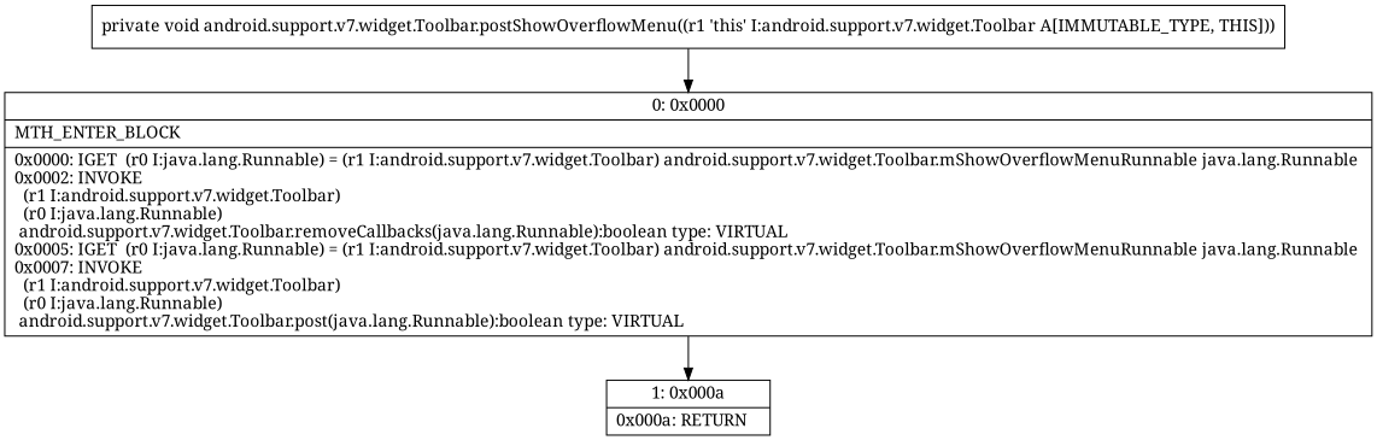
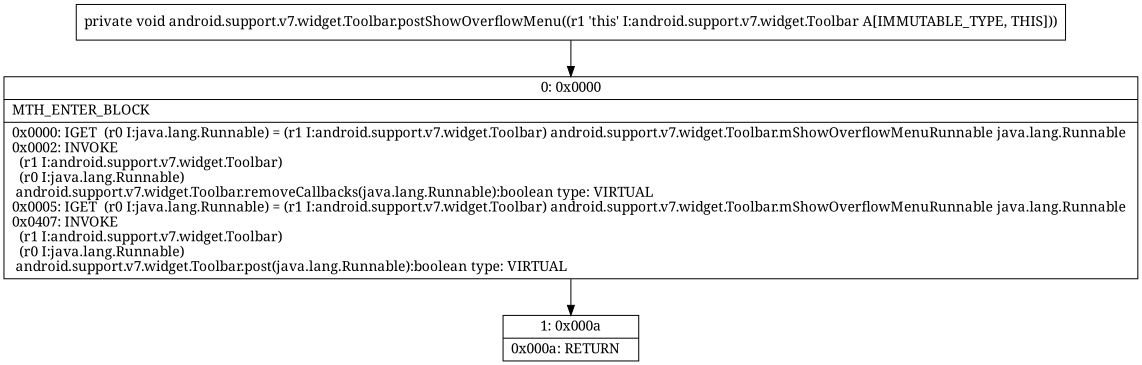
  digraph {
    fontname="Noto Serif"
    node [shape=record fontname="Noto Serif"]
    edge [fontname="Noto Serif"]
-   n1 [label="{0\:\ 0x0000|MTH_ENTER_BLOCK\l|0x0000: IGET  (r0 I:java.lang.Runnable) = (r1 I:android.support.v7.widget.Toolbar) android.support.v7.widget.Toolbar.mShowOverflowMenuRunnable java.lang.Runnable \l0x0002: INVOKE  \l  (r1 I:android.support.v7.widget.Toolbar)\l  (r0 I:java.lang.Runnable)\l android.support.v7.widget.Toolbar.removeCallbacks(java.lang.Runnable):boolean type: VIRTUAL \l0x0005: IGET  (r0 I:java.lang.Runnable) = (r1 I:android.support.v7.widget.Toolbar) android.support.v7.widget.Toolbar.mShowOverflowMenuRunnable java.lang.Runnable \l0x0007: INVOKE  \l  (r1 I:android.support.v7.widget.Toolbar)\l  (r0 I:java.lang.Runnable)\l android.support.v7.widget.Toolbar.post(java.lang.Runnable):boolean type: VIRTUAL \l}"]
+   n1 [label="{0\:\ 0x0000|MTH_ENTER_BLOCK\l|0x0000: IGET  (r0 I:java.lang.Runnable) = (r1 I:android.support.v7.widget.Toolbar) android.support.v7.widget.Toolbar.mShowOverflowMenuRunnable java.lang.Runnable \l0x0002: INVOKE  \l  (r1 I:android.support.v7.widget.Toolbar)\l  (r0 I:java.lang.Runnable)\l android.support.v7.widget.Toolbar.removeCallbacks(java.lang.Runnable):boolean type: VIRTUAL \l0x0005: IGET  (r0 I:java.lang.Runnable) = (r1 I:android.support.v7.widget.Toolbar) android.support.v7.widget.Toolbar.mShowOverflowMenuRunnable java.lang.Runnable \l0x0407: INVOKE  \l  (r1 I:android.support.v7.widget.Toolbar)\l  (r0 I:java.lang.Runnable)\l android.support.v7.widget.Toolbar.post(java.lang.Runnable):boolean type: VIRTUAL \l}"]
    n2 [label="{1\:\ 0x000a|0x000a: RETURN   \l}"]
    n3 [label="{private void android.support.v7.widget.Toolbar.postShowOverflowMenu((r1 'this' I:android.support.v7.widget.Toolbar A[IMMUTABLE_TYPE, THIS])) }"]
    n1 -> n2
    n3 -> n1
  }
